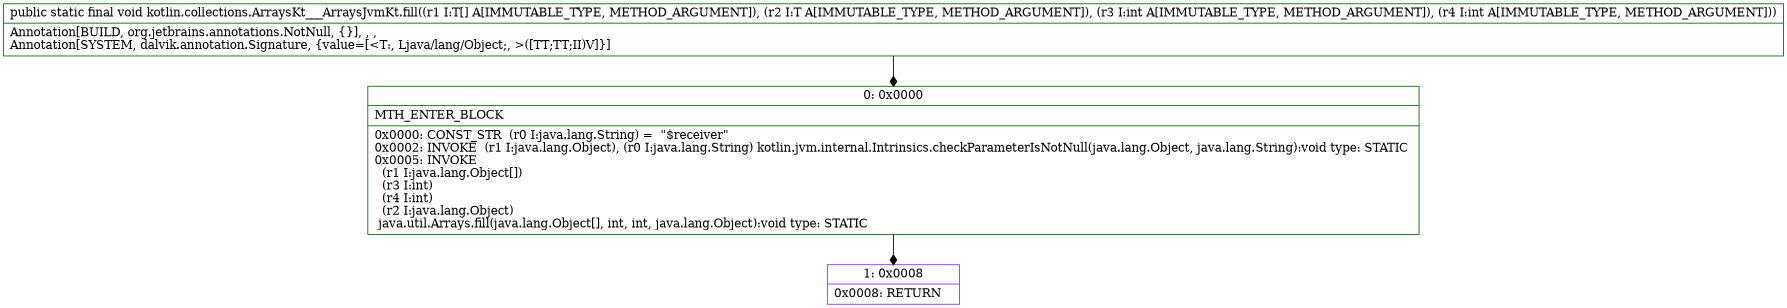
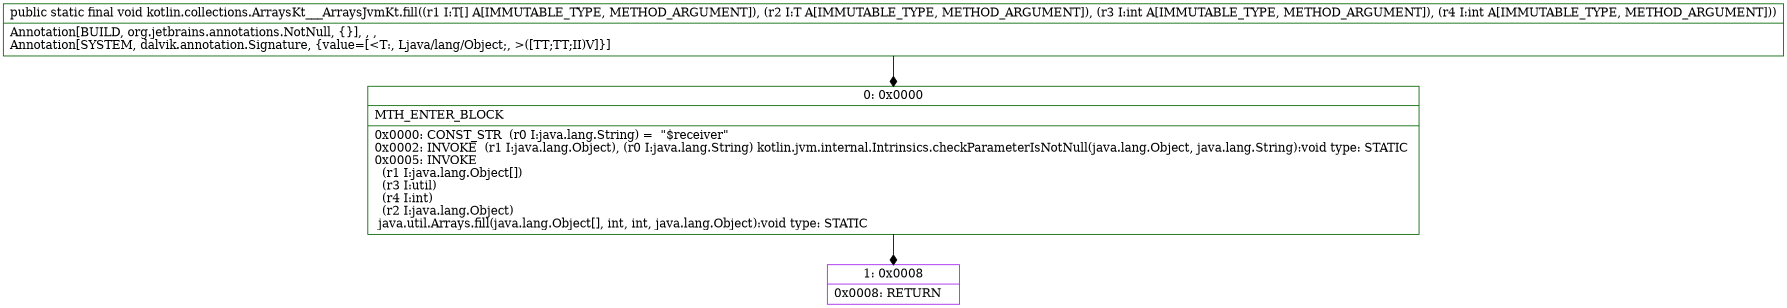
  digraph {
    node [shape=record color=darkgreen]
    edge [arrowhead=diamond]
-   n1 [label="{0\:\ 0x0000|MTH_ENTER_BLOCK\l|0x0000: CONST_STR  (r0 I:java.lang.String) =  \"$receiver\" \l0x0002: INVOKE  (r1 I:java.lang.Object), (r0 I:java.lang.String) kotlin.jvm.internal.Intrinsics.checkParameterIsNotNull(java.lang.Object, java.lang.String):void type: STATIC \l0x0005: INVOKE  \l  (r1 I:java.lang.Object[])\l  (r3 I:int)\l  (r4 I:int)\l  (r2 I:java.lang.Object)\l java.util.Arrays.fill(java.lang.Object[], int, int, java.lang.Object):void type: STATIC \l}"]
+   n1 [label="{0\:\ 0x0000|MTH_ENTER_BLOCK\l|0x0000: CONST_STR  (r0 I:java.lang.String) =  \"$receiver\" \l0x0002: INVOKE  (r1 I:java.lang.Object), (r0 I:java.lang.String) kotlin.jvm.internal.Intrinsics.checkParameterIsNotNull(java.lang.Object, java.lang.String):void type: STATIC \l0x0005: INVOKE  \l  (r1 I:java.lang.Object[])\l  (r3 I:util)\l  (r4 I:int)\l  (r2 I:java.lang.Object)\l java.util.Arrays.fill(java.lang.Object[], int, int, java.lang.Object):void type: STATIC \l}"]
    n2 [label="{1\:\ 0x0008|0x0008: RETURN   \l}" color=purple]
    n3 [label="{public static final void kotlin.collections.ArraysKt___ArraysJvmKt.fill((r1 I:T[] A[IMMUTABLE_TYPE, METHOD_ARGUMENT]), (r2 I:T A[IMMUTABLE_TYPE, METHOD_ARGUMENT]), (r3 I:int A[IMMUTABLE_TYPE, METHOD_ARGUMENT]), (r4 I:int A[IMMUTABLE_TYPE, METHOD_ARGUMENT]))  | Annotation[BUILD, org.jetbrains.annotations.NotNull, \{\}], , , \lAnnotation[SYSTEM, dalvik.annotation.Signature, \{value=[\<T:, Ljava\/lang\/Object;, \>([TT;TT;II)V]\}]\l}"]
    n1 -> n2
    n3 -> n1
  }
